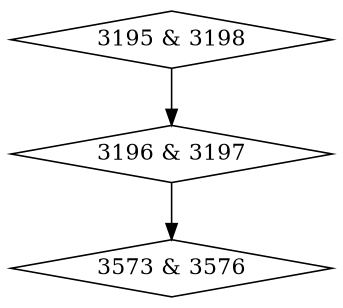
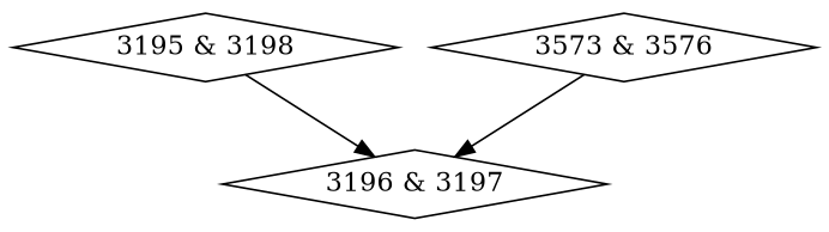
  digraph {
    node [shape=diamond]
    n1 [label="3195 & 3198"]
    n2 [label="3196 & 3197"]
    n3 [label="3573 & 3576"]
    n1 -> n2
-   n2 -> n3
+   n3 -> n2
  }
